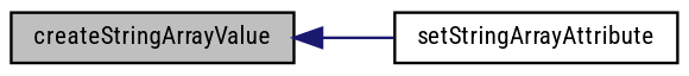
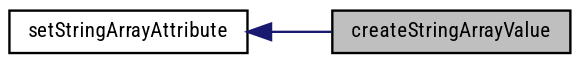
  digraph {
    rankdir=LR
    fontname="Roboto Condensed"
    node [color=black fontname="Roboto Condensed" fontsize=9 shape=record]
    n1 [fillcolor=grey75 fontcolor=black height=0.2 label=createStringArrayValue style=filled width=0.4]
    n2 [height=0.2 label=setStringArrayAttribute width=0.4]
-   n1 -> n2 [color=midnightblue dir=back fontname="Roboto Condensed" fontsize=9 labelfontname=Arial labelfontsize=9 style=solid]
+   n2 -> n1 [color=midnightblue dir=back fontname="Roboto Condensed" fontsize=9 labelfontname=Arial labelfontsize=9 style=solid]
  }
